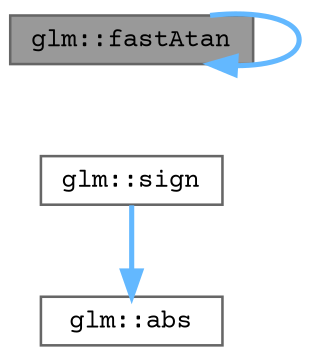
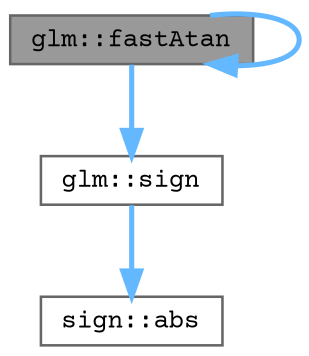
  digraph {
    fontname="Courier Prime"
    rankdir=TB
    node [color=grey40 fillcolor=white fontname="Courier Prime" fontsize=10 shape=box style=filled]
    edge [color=steelblue1 fontname="Courier Prime" fontsize=10 labelfontname=Helvetica labelfontsize=10 style=bold]
    n1 [color=gray40 fillcolor=grey60 fontcolor=black height=0.2 label="glm::fastAtan" width=0.4]
    n2 [height=0.2 label="glm::sign" width=0.4]
-   n3 [height=0.2 label="glm::abs" width=0.4]
+   n3 [height=0.2 label="sign::abs" width=0.4]
    n1 -> n1
+   n1 -> n2
    n2 -> n3
  }
